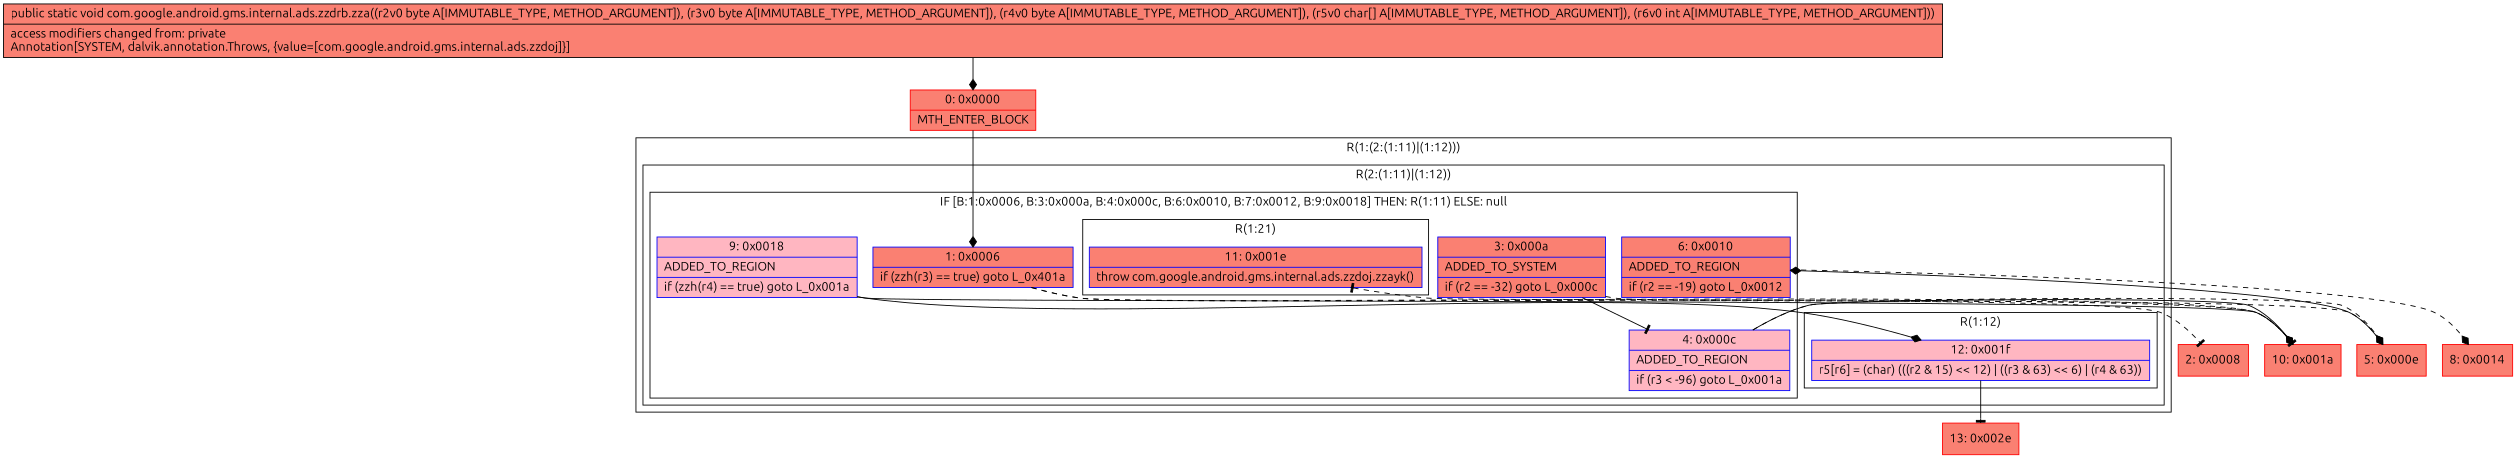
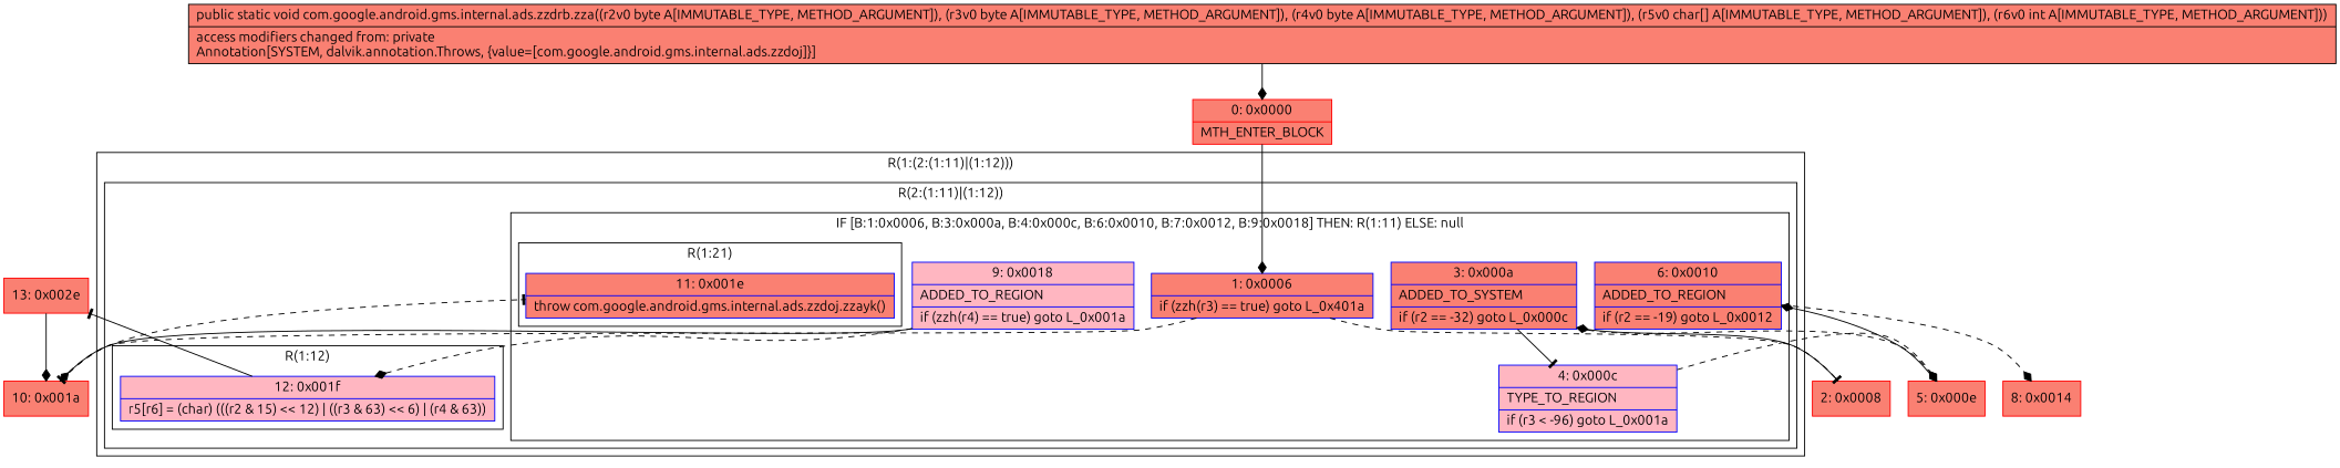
  digraph {
    fontname=Ubuntu
    node [color=blue fillcolor=salmon fontname=Ubuntu shape=record style=filled]
    edge [arrowhead=diamond fontname=Ubuntu]
    n1 [label="{11\:\ 0x001e|throw com.google.android.gms.internal.ads.zzdoj.zzayk()\l}"]
    n2 [label="{1\:\ 0x0006|if (zzh(r3) == true) goto L_0x401a\l}"]
    n3 [label="{3\:\ 0x000a|ADDED_TO_SYSTEM\l|if (r2 == \-32) goto L_0x000c\l}"]
-   n4 [fillcolor=lightpink label="{4\:\ 0x000c|ADDED_TO_REGION\l|if (r3 \< \-96) goto L_0x001a\l}"]
+   n4 [fillcolor=lightpink label="{4\:\ 0x000c|TYPE_TO_REGION\l|if (r3 \< \-96) goto L_0x001a\l}"]
    n5 [label="{6\:\ 0x0010|ADDED_TO_REGION\l|if (r2 == \-19) goto L_0x0012\l}"]
    n6 [fillcolor=lightpink label="{9\:\ 0x0018|ADDED_TO_REGION\l|if (zzh(r4) == true) goto L_0x001a\l}"]
    n7 [fillcolor=lightpink label="{12\:\ 0x001f|r5[r6] = (char) (((r2 & 15) \<\< 12) \| ((r3 & 63) \<\< 6) \| (r4 & 63))\l}"]
    n8 [color=red label="{2\:\ 0x0008}"]
    n9 [color=red label="{10\:\ 0x001a}"]
    n10 [color=red label="{5\:\ 0x000e}"]
    n11 [color=red label="{8\:\ 0x0014}"]
    n12 [color=red label="{13\:\ 0x002e}"]
    n13 [color=red label="{0\:\ 0x0000|MTH_ENTER_BLOCK\l}"]
    n14 [label="{public static void com.google.android.gms.internal.ads.zzdrb.zza((r2v0 byte A[IMMUTABLE_TYPE, METHOD_ARGUMENT]), (r3v0 byte A[IMMUTABLE_TYPE, METHOD_ARGUMENT]), (r4v0 byte A[IMMUTABLE_TYPE, METHOD_ARGUMENT]), (r5v0 char[] A[IMMUTABLE_TYPE, METHOD_ARGUMENT]), (r6v0 int A[IMMUTABLE_TYPE, METHOD_ARGUMENT]))  | access modifiers changed from: private\lAnnotation[SYSTEM, dalvik.annotation.Throws, \{value=[com.google.android.gms.internal.ads.zzdoj]\}]\l}" color=""]
    subgraph cluster_1 {
      label="R(1:(2:(1:11)|(1:12)))"
      subgraph cluster_2 {
        label="R(2:(1:11)|(1:12))"
        subgraph cluster_3 {
          label="IF [B:1:0x0006, B:3:0x000a, B:4:0x000c, B:6:0x0010, B:7:0x0012, B:9:0x0018] THEN: R(1:11) ELSE: null"
          n2
          n3
          n4
          n5
          n6
          subgraph cluster_4 {
            label="R(1:21)"
            n1
          }
        }
        subgraph cluster_5 {
          label="R(1:12)"
          n7
        }
      }
    }
    n2 -> n8 [arrowhead=tee style=dashed]
    n2 -> n9 [style=dashed]
    n3 -> n4 [arrowhead=tee]
    n3 -> n10 [style=dashed]
-   n4 -> n9
+   n12 -> n9
    n4 -> n10 [style=dashed]
    n5 -> n11 [style=dashed]
-   n6 -> n7 [style=solid]
+   n6 -> n7 [style=dashed]
    n6 -> n9 [arrowhead=tee]
    n7 -> n12 [arrowhead=tee]
+   n8 -> n3
    n9 -> n1 [arrowhead=tee style=dashed]
    n10 -> n5
    n13 -> n2
    n14 -> n13
  }
